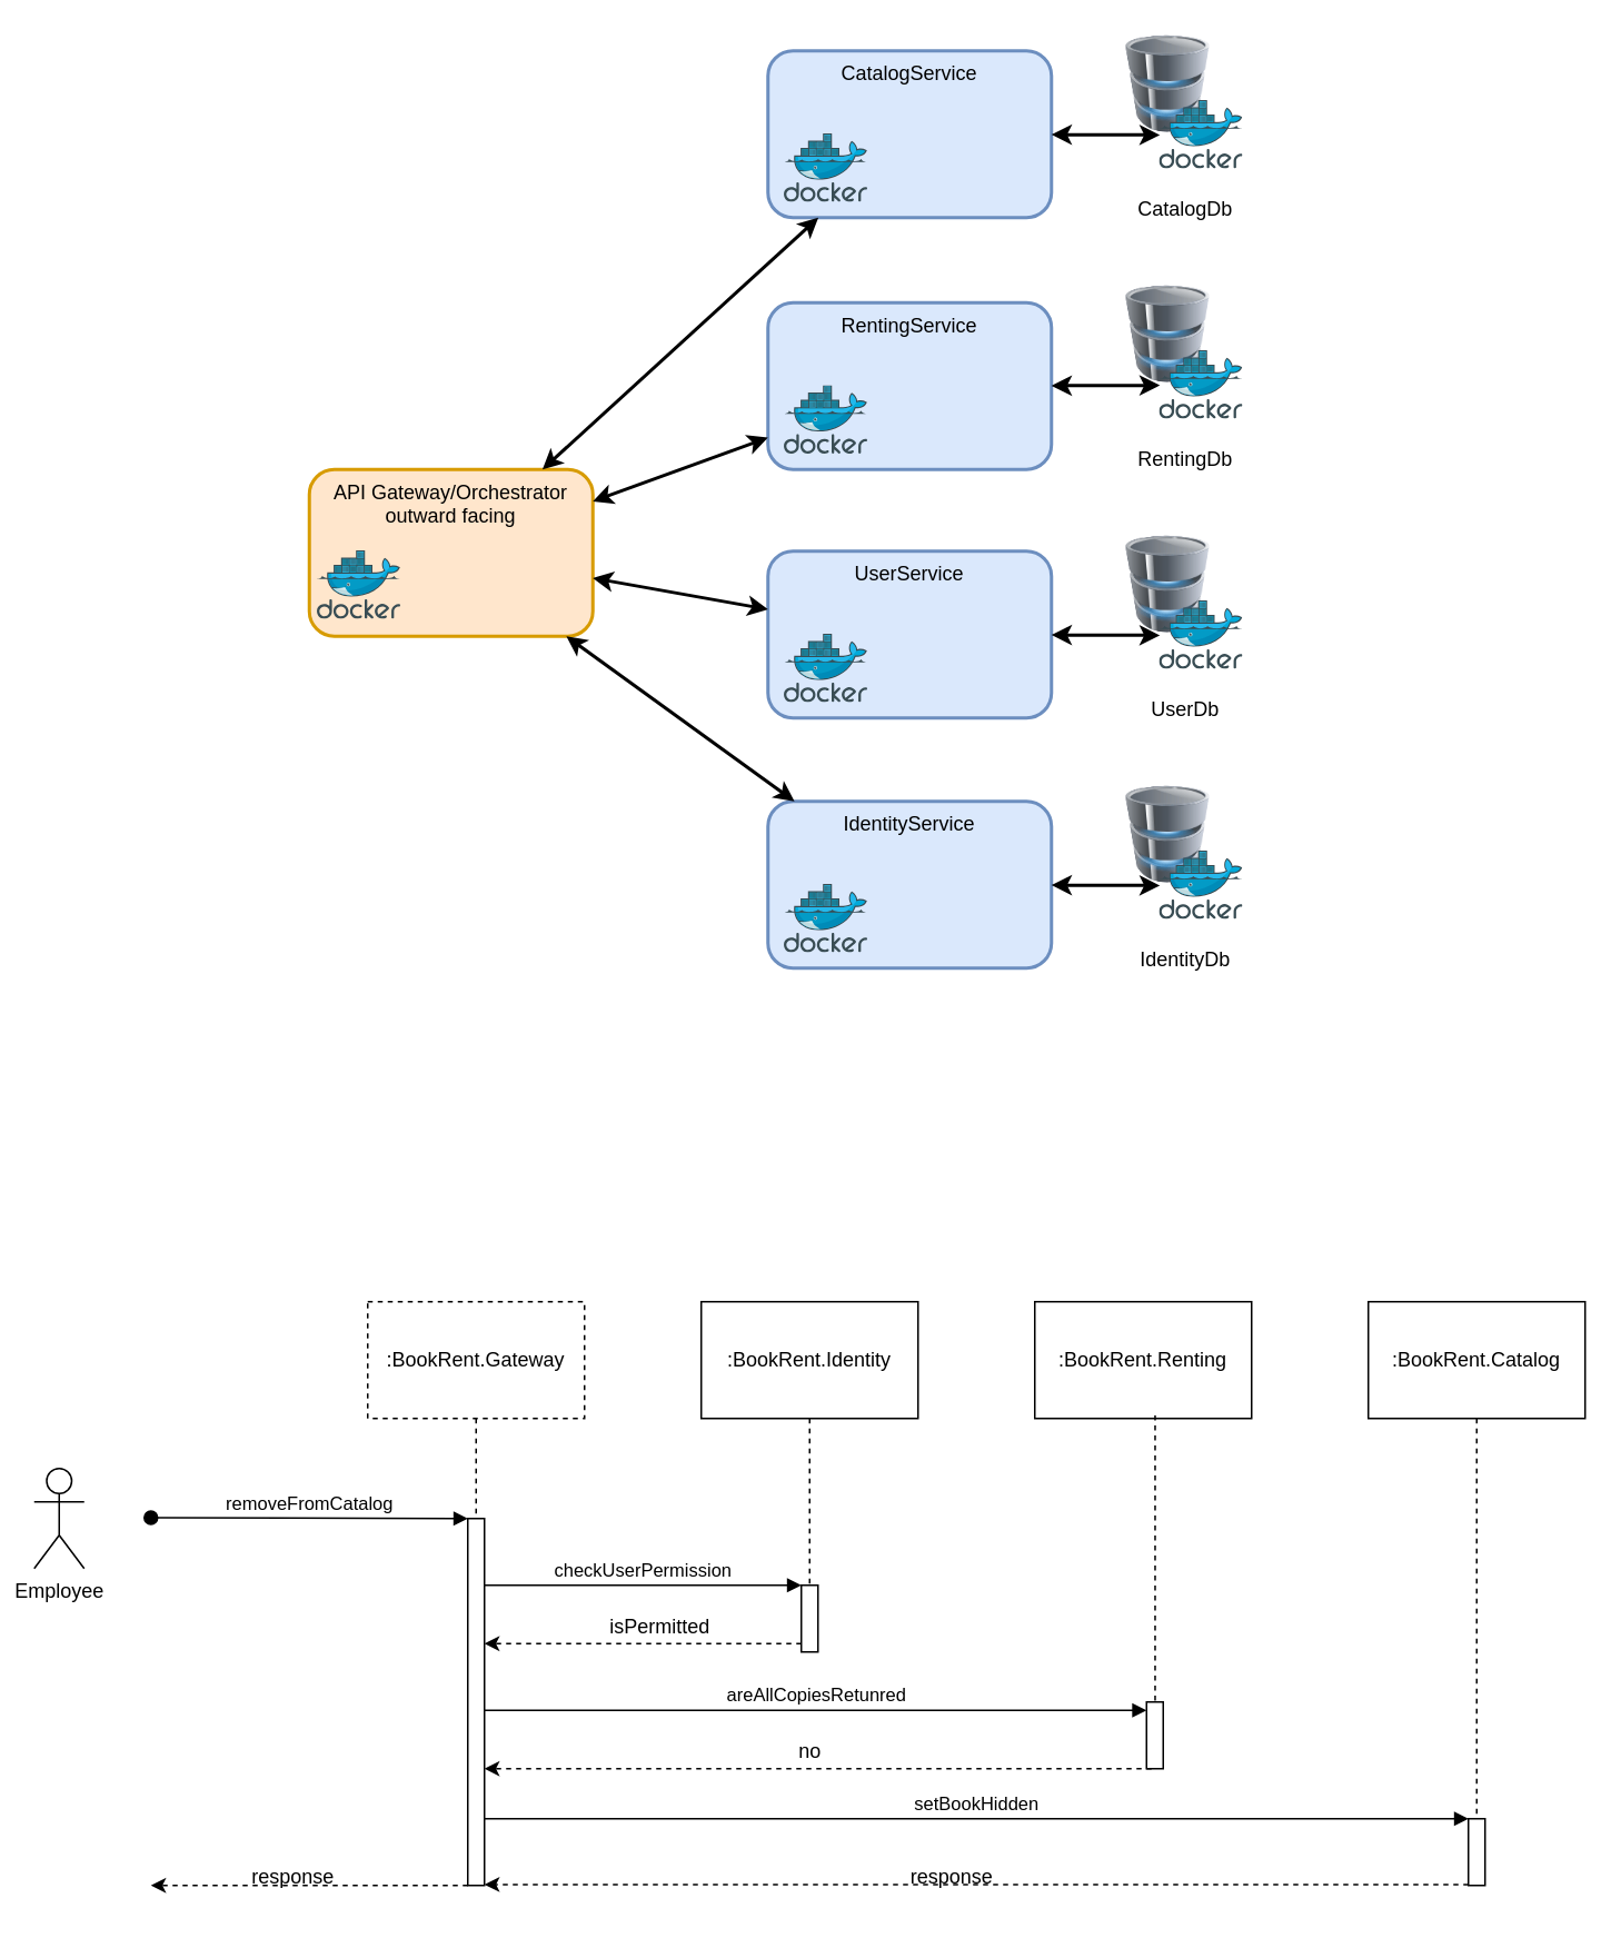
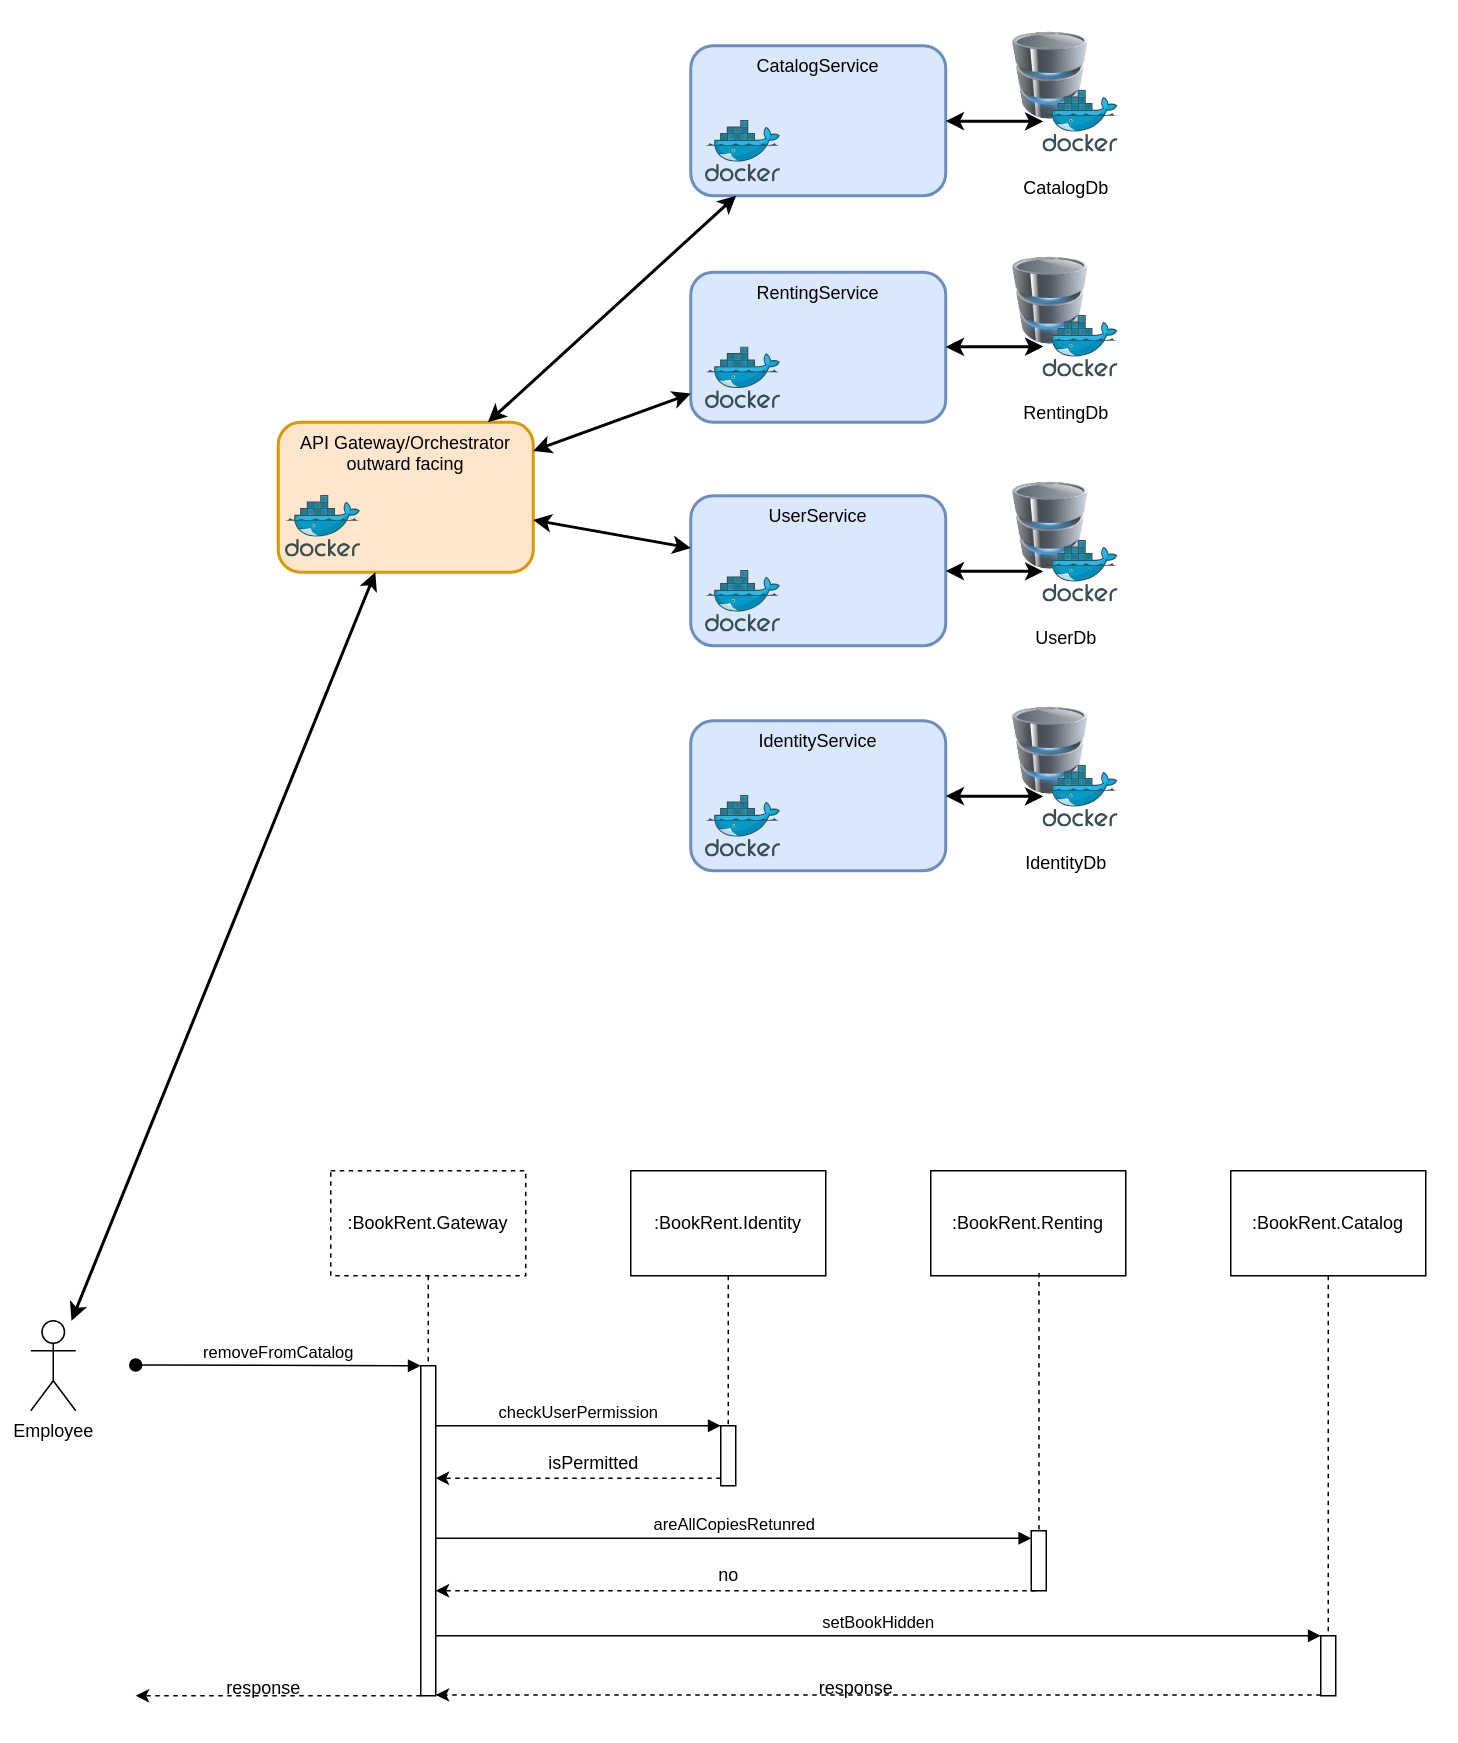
  <mxCell id="0" />
  <mxCell id="1" parent="0" />
  <mxCell id="2" value="API Gateway/Orchestrator&lt;div&gt;outward facing&lt;/div&gt;" style="rounded=1;whiteSpace=wrap;html=1;fillColor=#ffe6cc;strokeColor=#d79b00;strokeWidth=2;verticalAlign=top;" vertex="1" parent="1"><mxGeometry x="185" y="281" width="170" height="100" as="geometry" /></mxCell>
  <mxCell id="3" value="" style="image;sketch=0;aspect=fixed;html=1;points=[];align=center;fontSize=12;image=img/lib/mscae/Docker.svg;" parent="1" vertex="1"><mxGeometry x="190" y="330" width="50" height="41" as="geometry" /></mxCell>
  <mxCell id="4" value="" style="group" vertex="1" connectable="0" parent="1"><mxGeometry x="460" y="30" width="170" height="100" as="geometry" /></mxCell>
  <mxCell id="5" value="CatalogService" style="rounded=1;whiteSpace=wrap;html=1;fillColor=#dae8fc;strokeColor=#6c8ebf;strokeWidth=2;verticalAlign=top;" vertex="1" parent="4"><mxGeometry width="170" height="100" as="geometry" /></mxCell>
  <mxCell id="6" value="" style="image;sketch=0;aspect=fixed;html=1;points=[];align=center;fontSize=12;image=img/lib/mscae/Docker.svg;" vertex="1" parent="4"><mxGeometry x="10" y="50" width="50" height="41" as="geometry" /></mxCell>
  <mxCell id="7" value="" style="group" vertex="1" connectable="0" parent="1"><mxGeometry x="460" y="181" width="170" height="100" as="geometry" /></mxCell>
  <mxCell id="8" value="RentingService" style="rounded=1;whiteSpace=wrap;html=1;fillColor=#dae8fc;strokeColor=#6c8ebf;strokeWidth=2;verticalAlign=top;" vertex="1" parent="7"><mxGeometry width="170" height="100" as="geometry" /></mxCell>
  <mxCell id="9" value="" style="image;sketch=0;aspect=fixed;html=1;points=[];align=center;fontSize=12;image=img/lib/mscae/Docker.svg;" vertex="1" parent="7"><mxGeometry x="10" y="50" width="50" height="41" as="geometry" /></mxCell>
  <mxCell id="10" value="" style="group" vertex="1" connectable="0" parent="1"><mxGeometry x="460" y="330" width="170" height="100" as="geometry" /></mxCell>
  <mxCell id="11" value="UserService" style="rounded=1;whiteSpace=wrap;html=1;fillColor=#dae8fc;strokeColor=#6c8ebf;strokeWidth=2;verticalAlign=top;" vertex="1" parent="10"><mxGeometry width="170" height="100" as="geometry" /></mxCell>
  <mxCell id="12" value="" style="image;sketch=0;aspect=fixed;html=1;points=[];align=center;fontSize=12;image=img/lib/mscae/Docker.svg;" vertex="1" parent="10"><mxGeometry x="10" y="50" width="50" height="41" as="geometry" /></mxCell>
  <mxCell id="13" value="" style="group" vertex="1" connectable="0" parent="1"><mxGeometry x="460" y="480" width="170" height="100" as="geometry" /></mxCell>
  <mxCell id="14" value="IdentityService" style="rounded=1;whiteSpace=wrap;html=1;fillColor=#dae8fc;strokeColor=#6c8ebf;strokeWidth=2;verticalAlign=top;" vertex="1" parent="13"><mxGeometry width="170" height="100" as="geometry" /></mxCell>
  <mxCell id="15" value="" style="image;sketch=0;aspect=fixed;html=1;points=[];align=center;fontSize=12;image=img/lib/mscae/Docker.svg;" vertex="1" parent="13"><mxGeometry x="10" y="50" width="50" height="41" as="geometry" /></mxCell>
  <mxCell id="16" value="" style="group" vertex="1" connectable="0" parent="1"><mxGeometry x="670" y="20" width="80" height="120" as="geometry" /></mxCell>
  <mxCell id="17" value="" style="group" vertex="1" connectable="0" parent="16"><mxGeometry x="5" width="70" height="81" as="geometry" /></mxCell>
  <mxCell id="18" value="" style="image;html=1;image=img/lib/clip_art/computers/Database_128x128.png" vertex="1" parent="17"><mxGeometry width="50" height="60" as="geometry" /></mxCell>
  <mxCell id="19" value="" style="image;sketch=0;aspect=fixed;html=1;points=[];align=center;fontSize=12;image=img/lib/mscae/Docker.svg;" vertex="1" parent="17"><mxGeometry x="20" y="40" width="50" height="41" as="geometry" /></mxCell>
  <mxCell id="20" value="CatalogDb" style="text;html=1;align=center;verticalAlign=middle;resizable=0;points=[];autosize=1;strokeColor=none;fillColor=none;" vertex="1" parent="16"><mxGeometry y="90" width="80" height="30" as="geometry" /></mxCell>
  <mxCell id="21" value="" style="group" vertex="1" connectable="0" parent="1"><mxGeometry x="670" y="170" width="80" height="120" as="geometry" /></mxCell>
  <mxCell id="22" value="" style="group" vertex="1" connectable="0" parent="21"><mxGeometry x="5" width="70" height="81" as="geometry" /></mxCell>
  <mxCell id="23" value="" style="image;html=1;image=img/lib/clip_art/computers/Database_128x128.png" vertex="1" parent="22"><mxGeometry width="50" height="60" as="geometry" /></mxCell>
  <mxCell id="24" value="" style="image;sketch=0;aspect=fixed;html=1;points=[];align=center;fontSize=12;image=img/lib/mscae/Docker.svg;" vertex="1" parent="22"><mxGeometry x="20" y="40" width="50" height="41" as="geometry" /></mxCell>
  <mxCell id="25" value="RentingDb" style="text;html=1;align=center;verticalAlign=middle;resizable=0;points=[];autosize=1;strokeColor=none;fillColor=none;" vertex="1" parent="21"><mxGeometry y="90" width="80" height="30" as="geometry" /></mxCell>
  <mxCell id="26" value="" style="group" vertex="1" connectable="0" parent="1"><mxGeometry x="670" y="320" width="80" height="120" as="geometry" /></mxCell>
  <mxCell id="27" value="" style="group" vertex="1" connectable="0" parent="26"><mxGeometry x="5" width="70" height="81" as="geometry" /></mxCell>
  <mxCell id="28" value="" style="image;html=1;image=img/lib/clip_art/computers/Database_128x128.png" vertex="1" parent="27"><mxGeometry width="50" height="60" as="geometry" /></mxCell>
  <mxCell id="29" value="" style="image;sketch=0;aspect=fixed;html=1;points=[];align=center;fontSize=12;image=img/lib/mscae/Docker.svg;" vertex="1" parent="27"><mxGeometry x="20" y="40" width="50" height="41" as="geometry" /></mxCell>
  <mxCell id="30" value="UserDb" style="text;html=1;align=center;verticalAlign=middle;resizable=0;points=[];autosize=1;strokeColor=none;fillColor=none;" vertex="1" parent="26"><mxGeometry x="10" y="90" width="60" height="30" as="geometry" /></mxCell>
  <mxCell id="31" value="" style="group" vertex="1" connectable="0" parent="1"><mxGeometry x="670" y="470" width="80" height="120" as="geometry" /></mxCell>
  <mxCell id="32" value="" style="group" vertex="1" connectable="0" parent="31"><mxGeometry x="5" width="70" height="81" as="geometry" /></mxCell>
  <mxCell id="33" value="" style="image;html=1;image=img/lib/clip_art/computers/Database_128x128.png" vertex="1" parent="32"><mxGeometry width="50" height="60" as="geometry" /></mxCell>
  <mxCell id="34" value="" style="image;sketch=0;aspect=fixed;html=1;points=[];align=center;fontSize=12;image=img/lib/mscae/Docker.svg;" vertex="1" parent="32"><mxGeometry x="20" y="40" width="50" height="41" as="geometry" /></mxCell>
  <mxCell id="35" value="IdentityDb" style="text;html=1;align=center;verticalAlign=middle;resizable=0;points=[];autosize=1;strokeColor=none;fillColor=none;" vertex="1" parent="31"><mxGeometry y="90" width="80" height="30" as="geometry" /></mxCell>
  <mxCell id="36" value="" style="endArrow=classic;startArrow=classic;html=1;rounded=0;strokeWidth=2;" edge="1" parent="1" source="2" target="5"><mxGeometry width="50" height="50" relative="1" as="geometry"><mxPoint x="330" y="360" as="sourcePoint" /><mxPoint x="380" y="310" as="targetPoint" /></mxGeometry></mxCell>
  <mxCell id="37" value="" style="endArrow=classic;startArrow=classic;html=1;rounded=0;strokeWidth=2;" edge="1" parent="1" source="2" target="8"><mxGeometry width="50" height="50" relative="1" as="geometry"><mxPoint x="550" y="361" as="sourcePoint" /><mxPoint x="715" y="210" as="targetPoint" /></mxGeometry></mxCell>
  <mxCell id="38" value="" style="endArrow=classic;startArrow=classic;html=1;rounded=0;strokeWidth=2;" edge="1" parent="1" source="2" target="11"><mxGeometry width="50" height="50" relative="1" as="geometry"><mxPoint x="520" y="401" as="sourcePoint" /><mxPoint x="685" y="250" as="targetPoint" /></mxGeometry></mxCell>
- <mxCell id="39" value="" style="endArrow=classic;startArrow=classic;html=1;rounded=0;strokeWidth=2;" edge="1" parent="1" source="2" target="14"><mxGeometry width="50" height="50" relative="1" as="geometry"><mxPoint x="570" y="551" as="sourcePoint" /><mxPoint x="735" y="400" as="targetPoint" /></mxGeometry></mxCell>
+ <mxCell id="39" value="" style="endArrow=classic;startArrow=classic;html=1;rounded=0;strokeWidth=2;" edge="1" parent="1" source="2" target="44"><mxGeometry width="50" height="50" relative="1" as="geometry"><mxPoint x="570" y="551" as="sourcePoint" /><mxPoint x="735" y="400" as="targetPoint" /></mxGeometry></mxCell>
  <mxCell id="40" value="" style="endArrow=classic;startArrow=classic;html=1;rounded=0;strokeWidth=2;" edge="1" parent="1" source="14" target="34"><mxGeometry width="50" height="50" relative="1" as="geometry"><mxPoint x="830" y="500" as="sourcePoint" /><mxPoint x="967" y="599" as="targetPoint" /></mxGeometry></mxCell>
  <mxCell id="41" value="" style="endArrow=classic;startArrow=classic;html=1;rounded=0;strokeWidth=2;" edge="1" parent="1" source="11" target="29"><mxGeometry width="50" height="50" relative="1" as="geometry"><mxPoint x="620" y="381" as="sourcePoint" /><mxPoint x="685" y="381" as="targetPoint" /></mxGeometry></mxCell>
  <mxCell id="42" value="" style="endArrow=classic;startArrow=classic;html=1;rounded=0;strokeWidth=2;" edge="1" parent="1" source="8" target="24"><mxGeometry width="50" height="50" relative="1" as="geometry"><mxPoint x="680" y="420" as="sourcePoint" /><mxPoint x="745" y="420" as="targetPoint" /></mxGeometry></mxCell>
  <mxCell id="43" value="" style="endArrow=classic;startArrow=classic;html=1;rounded=0;strokeWidth=2;" edge="1" parent="1" source="5" target="19"><mxGeometry width="50" height="50" relative="1" as="geometry"><mxPoint x="740" y="250" as="sourcePoint" /><mxPoint x="805" y="250" as="targetPoint" /></mxGeometry></mxCell>
  <mxCell id="44" value="Employee" style="shape=umlActor;verticalLabelPosition=bottom;verticalAlign=top;html=1;outlineConnect=0;" vertex="1" parent="1"><mxGeometry x="20" y="880" width="30" height="60" as="geometry" /></mxCell>
  <mxCell id="45" value="removeFromCatalog" style="html=1;verticalAlign=bottom;startArrow=oval;startFill=1;endArrow=block;startSize=8;curved=0;rounded=0;" edge="1" parent="1" target="47"><mxGeometry width="60" relative="1" as="geometry"><mxPoint x="90" y="909.5" as="sourcePoint" /><mxPoint x="250" y="910" as="targetPoint" /></mxGeometry></mxCell>
  <mxCell id="46" value=":BookRent.Gateway" style="html=1;whiteSpace=wrap;dashed=1;" vertex="1" parent="1"><mxGeometry x="220" y="780" width="130" height="70" as="geometry" /></mxCell>
  <mxCell id="47" value="" style="html=1;points=[[0,0,0,0,5],[0,1,0,0,-5],[1,0,0,0,5],[1,1,0,0,-5]];perimeter=orthogonalPerimeter;outlineConnect=0;targetShapes=umlLifeline;portConstraint=eastwest;newEdgeStyle={&quot;curved&quot;:0,&quot;rounded&quot;:0};" vertex="1" parent="1"><mxGeometry x="280" y="910" width="10" height="220" as="geometry" /></mxCell>
  <mxCell id="48" value="" style="endArrow=none;dashed=1;html=1;rounded=0;" edge="1" parent="1" source="46" target="47"><mxGeometry width="50" height="50" relative="1" as="geometry"><mxPoint x="330" y="840" as="sourcePoint" /><mxPoint x="380" y="790" as="targetPoint" /></mxGeometry></mxCell>
  <mxCell id="49" value=":BookRent.Identity" style="html=1;whiteSpace=wrap;" vertex="1" parent="1"><mxGeometry x="420" y="780" width="130" height="70" as="geometry" /></mxCell>
  <mxCell id="50" value=":BookRent.Renting" style="html=1;whiteSpace=wrap;" vertex="1" parent="1"><mxGeometry x="620" y="780" width="130" height="70" as="geometry" /></mxCell>
  <mxCell id="51" value=":BookRent.Catalog" style="html=1;whiteSpace=wrap;" vertex="1" parent="1"><mxGeometry x="820" y="780" width="130" height="70" as="geometry" /></mxCell>
  <mxCell id="52" value="" style="endArrow=none;dashed=1;html=1;rounded=0;" edge="1" parent="1" source="49" target="54"><mxGeometry width="50" height="50" relative="1" as="geometry"><mxPoint x="470" y="940" as="sourcePoint" /><mxPoint x="490" y="930" as="targetPoint" /></mxGeometry></mxCell>
  <mxCell id="53" value="checkUserPermission" style="html=1;verticalAlign=bottom;startArrow=none;startFill=0;endArrow=block;startSize=8;curved=0;rounded=0;" edge="1" parent="1"><mxGeometry width="60" relative="1" as="geometry"><mxPoint x="290" y="950" as="sourcePoint" /><mxPoint x="480" y="950" as="targetPoint" /></mxGeometry></mxCell>
  <mxCell id="54" value="" style="html=1;points=[[0,0,0,0,5],[0,1,0,0,-5],[1,0,0,0,5],[1,1,0,0,-5]];perimeter=orthogonalPerimeter;outlineConnect=0;targetShapes=umlLifeline;portConstraint=eastwest;newEdgeStyle={&quot;curved&quot;:0,&quot;rounded&quot;:0};" vertex="1" parent="1"><mxGeometry x="480" y="950" width="10" height="40" as="geometry" /></mxCell>
  <mxCell id="55" value="" style="endArrow=classic;html=1;rounded=0;dashed=1;exitX=0;exitY=1;exitDx=0;exitDy=-5;exitPerimeter=0;" edge="1" parent="1" source="54" target="47"><mxGeometry width="50" height="50" relative="1" as="geometry"><mxPoint x="330" y="970" as="sourcePoint" /><mxPoint x="380" y="920" as="targetPoint" /></mxGeometry></mxCell>
  <mxCell id="56" value="isPermitted" style="text;html=1;align=center;verticalAlign=middle;resizable=0;points=[];autosize=1;strokeColor=none;fillColor=none;" vertex="1" parent="1"><mxGeometry x="355" y="960" width="80" height="30" as="geometry" /></mxCell>
  <mxCell id="57" value="" style="endArrow=none;dashed=1;html=1;rounded=0;exitX=0.555;exitY=0.973;exitDx=0;exitDy=0;exitPerimeter=0;" edge="1" parent="1" source="50" target="58"><mxGeometry width="50" height="50" relative="1" as="geometry"><mxPoint x="510" y="920" as="sourcePoint" /><mxPoint x="510" y="1020" as="targetPoint" /></mxGeometry></mxCell>
  <mxCell id="58" value="" style="html=1;points=[[0,0,0,0,5],[0,1,0,0,-5],[1,0,0,0,5],[1,1,0,0,-5]];perimeter=orthogonalPerimeter;outlineConnect=0;targetShapes=umlLifeline;portConstraint=eastwest;newEdgeStyle={&quot;curved&quot;:0,&quot;rounded&quot;:0};" vertex="1" parent="1"><mxGeometry x="687" y="1020" width="10" height="40" as="geometry" /></mxCell>
  <mxCell id="59" value="areAllCopiesRetunred" style="html=1;verticalAlign=bottom;startArrow=none;startFill=0;endArrow=block;startSize=8;curved=0;rounded=0;entryX=0;entryY=0;entryDx=0;entryDy=5;entryPerimeter=0;" edge="1" parent="1" source="47" target="58"><mxGeometry width="60" relative="1" as="geometry"><mxPoint x="520" y="990" as="sourcePoint" /><mxPoint x="710" y="991" as="targetPoint" /></mxGeometry></mxCell>
  <mxCell id="60" value="" style="endArrow=classic;html=1;rounded=0;dashed=1;exitX=0.3;exitY=1;exitDx=0;exitDy=0;exitPerimeter=0;" edge="1" parent="1" source="58" target="47"><mxGeometry width="50" height="50" relative="1" as="geometry"><mxPoint x="650" y="990" as="sourcePoint" /><mxPoint x="460" y="990" as="targetPoint" /></mxGeometry></mxCell>
  <mxCell id="61" value="no" style="text;html=1;align=center;verticalAlign=middle;resizable=0;points=[];autosize=1;strokeColor=none;fillColor=none;" vertex="1" parent="1"><mxGeometry x="465" y="1035" width="40" height="30" as="geometry" /></mxCell>
  <mxCell id="62" value="" style="endArrow=none;dashed=1;html=1;rounded=0;" edge="1" parent="1" source="51" target="63"><mxGeometry width="50" height="50" relative="1" as="geometry"><mxPoint x="740" y="890" as="sourcePoint" /><mxPoint x="740" y="1062" as="targetPoint" /></mxGeometry></mxCell>
  <mxCell id="63" value="" style="html=1;points=[[0,0,0,0,5],[0,1,0,0,-5],[1,0,0,0,5],[1,1,0,0,-5]];perimeter=orthogonalPerimeter;outlineConnect=0;targetShapes=umlLifeline;portConstraint=eastwest;newEdgeStyle={&quot;curved&quot;:0,&quot;rounded&quot;:0};" vertex="1" parent="1"><mxGeometry x="880" y="1090" width="10" height="40" as="geometry" /></mxCell>
  <mxCell id="64" value="setBookHidden" style="html=1;verticalAlign=bottom;startArrow=none;startFill=0;endArrow=block;startSize=8;curved=0;rounded=0;" edge="1" parent="1" target="63"><mxGeometry width="60" relative="1" as="geometry"><mxPoint x="290" y="1090" as="sourcePoint" /><mxPoint x="687" y="1090" as="targetPoint" /></mxGeometry></mxCell>
  <mxCell id="65" value="" style="endArrow=classic;html=1;rounded=0;dashed=1;" edge="1" parent="1"><mxGeometry width="50" height="50" relative="1" as="geometry"><mxPoint x="880" y="1129.43" as="sourcePoint" /><mxPoint x="290" y="1129.43" as="targetPoint" /></mxGeometry></mxCell>
  <mxCell id="66" value="response" style="text;html=1;align=center;verticalAlign=middle;resizable=0;points=[];autosize=1;strokeColor=none;fillColor=none;" vertex="1" parent="1"><mxGeometry x="535" y="1110" width="70" height="30" as="geometry" /></mxCell>
  <mxCell id="67" value="" style="endArrow=classic;html=1;rounded=0;dashed=1;" edge="1" parent="1" source="47"><mxGeometry width="50" height="50" relative="1" as="geometry"><mxPoint x="710" y="1200" as="sourcePoint" /><mxPoint x="90" y="1130" as="targetPoint" /></mxGeometry></mxCell>
  <mxCell id="68" value="response" style="text;html=1;align=center;verticalAlign=middle;resizable=0;points=[];autosize=1;strokeColor=none;fillColor=none;" vertex="1" parent="1"><mxGeometry x="140" y="1110" width="70" height="30" as="geometry" /></mxCell>
